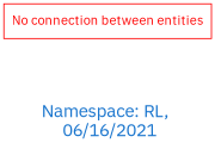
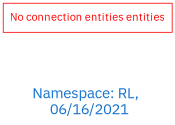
  digraph {
    fontcolor=dodgerblue3
    fontsize=18
    label="\n\n\nNamespace: RL, \n 06/16/2021"
    rankdir=TB
    fontname="IBM Plex Sans"
-   "No connection between entities" [color=red fontcolor=red shape=polygon fontname="IBM Plex Sans"]
+   "No connection between entities" [color=red fontcolor=red shape=polygon fontname="IBM Plex Sans" label="No connection entities entities"]
  }
